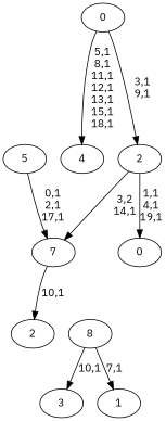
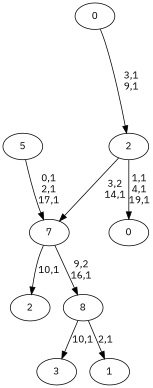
  digraph {
    fontname="IBM Plex Sans"
    node [fontname="IBM Plex Sans"]
    edge [fontname="IBM Plex Sans"]
    n1 [label=5]
    7
-   n3 [label=4]
    n4 [label=3]
    n5 [label=2]
    n6 [label=1]
    8
    n8 [label=0]
    2
    0
    n1 -> 7 [label="0,1\n2,1\n17,1"]
    7 -> n5 [label="10,1"]
+   7 -> 8 [label="9,2\n16,1"]
    8 -> n4 [label="10,1"]
-   8 -> n6 [label="7,1"]
+   8 -> n6 [label="2,1"]
    2 -> 7 [label="3,2\n14,1"]
    2 -> n8 [label="1,1\n4,1\n19,1"]
-   0 -> n3 [label="5,1\n8,1\n11,1\n12,1\n13,1\n15,1\n18,1"]
    0 -> 2 [label="3,1\n9,1"]
  }
